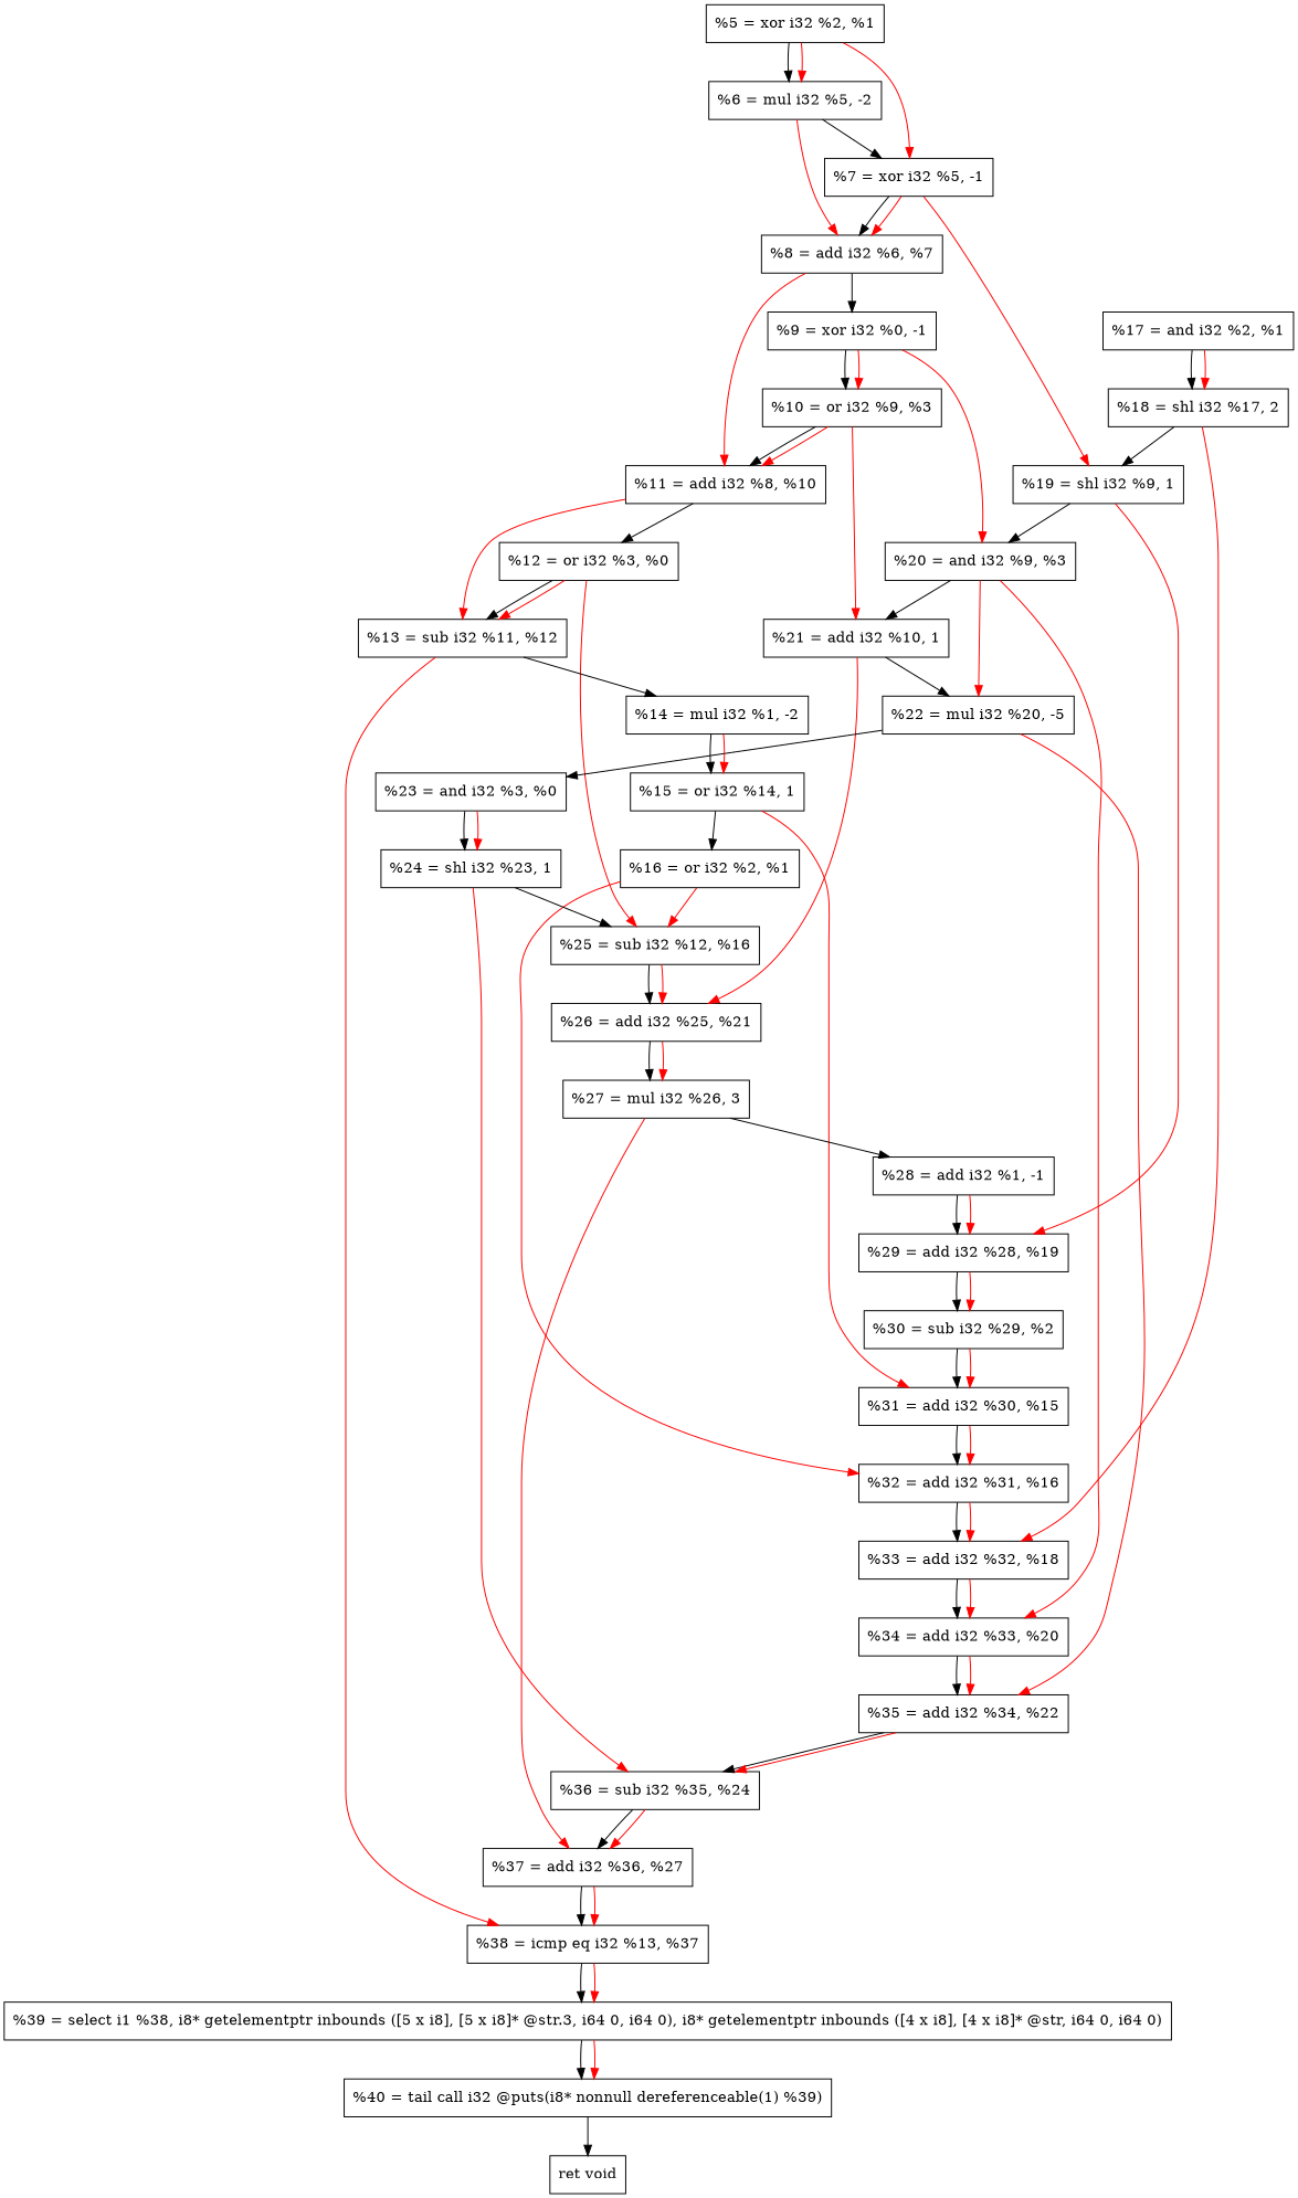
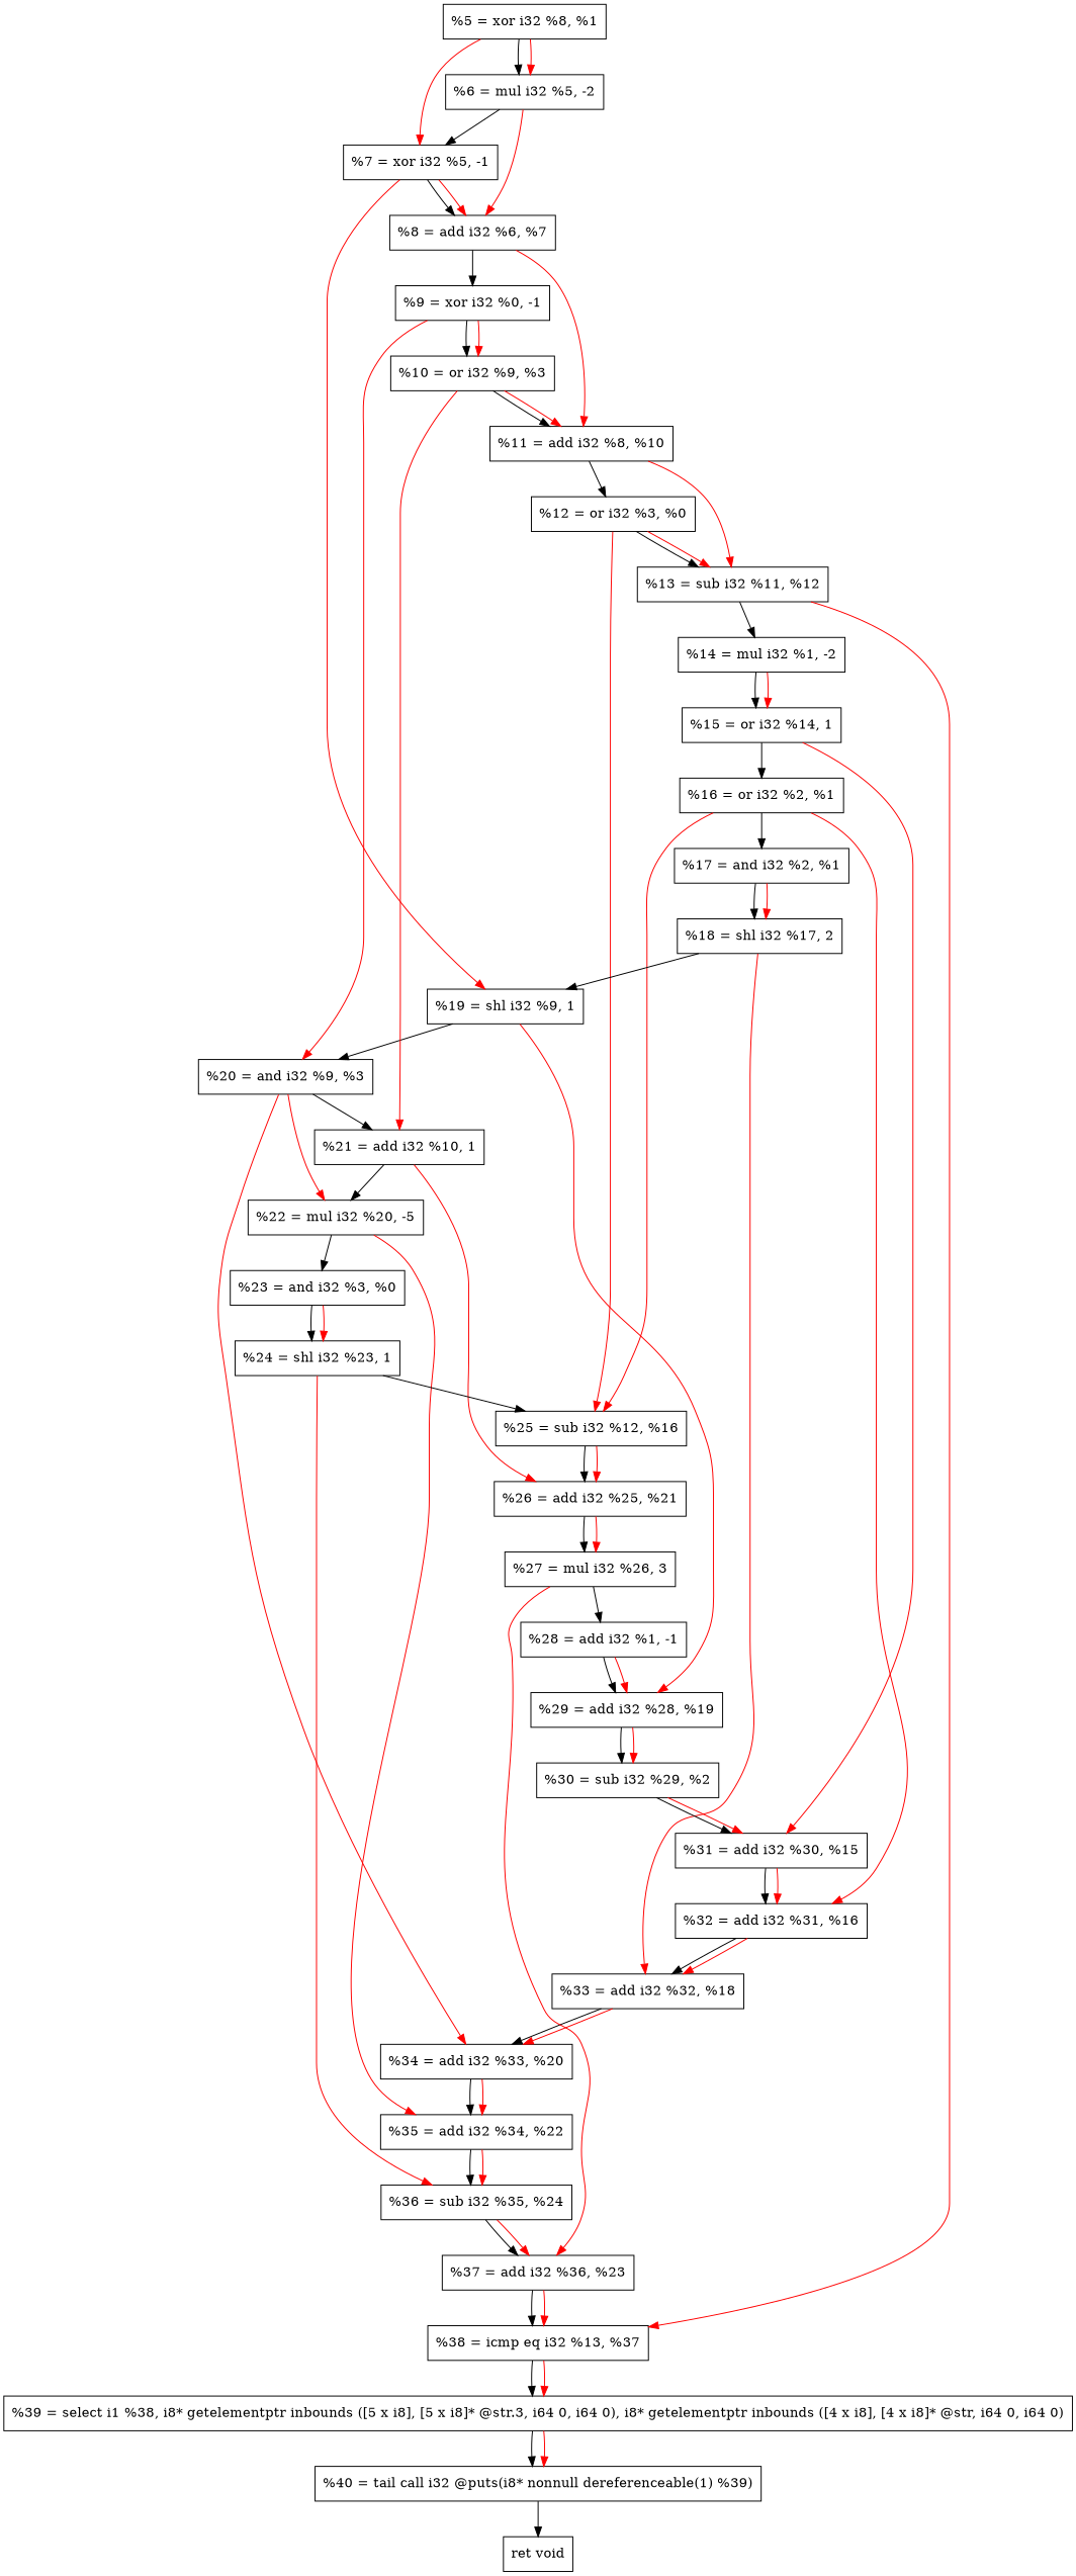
  digraph {
    node [shape=record]
    edge [color=red]
-   n1 [label="  %5 = xor i32 %2, %1"]
+   n1 [label="%5 = xor i32 %8, %1"]
    n2 [label="  %6 = mul i32 %5, -2"]
    n3 [label="  %7 = xor i32 %5, -1"]
    n4 [label="  %8 = add i32 %6, %7"]
    n5 [label="  %19 = shl i32 %9, 1"]
    n6 [label="  %9 = xor i32 %0, -1"]
    n7 [label="  %11 = add i32 %8, %10"]
    n8 [label="  %10 = or i32 %9, %3"]
    n9 [label="  %20 = and i32 %9, %3"]
    n10 [label="  %12 = or i32 %3, %0"]
    n11 [label="  %13 = sub i32 %11, %12"]
    n12 [label="  %21 = add i32 %10, 1"]
    n13 [label="  %29 = add i32 %28, %19"]
    n14 [label="  %22 = mul i32 %20, -5"]
    n15 [label="  %34 = add i32 %33, %20"]
    n16 [label="  %26 = add i32 %25, %21"]
    n17 [label="  %25 = sub i32 %12, %16"]
    n18 [label="  %14 = mul i32 %1, -2"]
    n19 [label="  %38 = icmp eq i32 %13, %37"]
    n20 [label="  %15 = or i32 %14, 1"]
    n21 [label="  %39 = select i1 %38, i8* getelementptr inbounds ([5 x i8], [5 x i8]* @str.3, i64 0, i64 0), i8* getelementptr inbounds ([4 x i8], [4 x i8]* @str, i64 0, i64 0)"]
    n22 [label="  %16 = or i32 %2, %1"]
    n23 [label="  %31 = add i32 %30, %15"]
    n24 [label="  %17 = and i32 %2, %1"]
    n25 [label="  %32 = add i32 %31, %16"]
    n26 [label="  %18 = shl i32 %17, 2"]
    n27 [label="  %33 = add i32 %32, %18"]
    n28 [label="  %30 = sub i32 %29, %2"]
    n29 [label="  %23 = and i32 %3, %0"]
    n30 [label="  %35 = add i32 %34, %22"]
    n31 [label="  %27 = mul i32 %26, 3"]
    n32 [label="  %24 = shl i32 %23, 1"]
    n33 [label="  %36 = sub i32 %35, %24"]
-   n34 [label="  %37 = add i32 %36, %27"]
+   n34 [label="%37 = add i32 %36, %23"]
    n35 [label="  %28 = add i32 %1, -1"]
    n36 [label="  %40 = tail call i32 @puts(i8* nonnull dereferenceable(1) %39)"]
    n37 [label="  ret void"]
    n1 -> n2 [color=""]
    n1 -> n2
    n1 -> n3
    n2 -> n3 [color=""]
    n2 -> n4
    n3 -> n4 [color=""]
    n3 -> n4
    n3 -> n5
    n4 -> n6 [color=""]
    n4 -> n7
    n5 -> n9 [color=""]
    n5 -> n13
    n6 -> n8 [color=""]
    n6 -> n8
    n6 -> n9
    n7 -> n10 [color=""]
    n7 -> n11
    n8 -> n7 [color=""]
    n8 -> n7
    n8 -> n12
    n9 -> n12 [color=""]
    n9 -> n14
    n9 -> n15
    n10 -> n11 [color=""]
    n10 -> n11
    n10 -> n17
    n11 -> n18 [color=""]
    n11 -> n19
    n12 -> n14 [color=""]
    n12 -> n16
    n13 -> n28 [color=""]
    n13 -> n28
    n14 -> n29 [color=""]
    n14 -> n30
    n15 -> n30 [color=""]
    n15 -> n30
    n16 -> n31 [color=""]
    n16 -> n31
    n17 -> n16 [color=""]
    n17 -> n16
    n18 -> n20 [color=""]
    n18 -> n20
    n19 -> n21 [color=""]
    n19 -> n21
    n20 -> n22 [color=""]
    n20 -> n23
    n21 -> n36 [color=""]
    n21 -> n36
    n22 -> n17
+   n22 -> n24 [color=""]
    n22 -> n25
    n23 -> n25 [color=""]
    n23 -> n25
    n24 -> n26 [color=""]
    n24 -> n26
    n25 -> n27 [color=""]
    n25 -> n27
    n26 -> n5 [color=""]
    n26 -> n27
    n27 -> n15 [color=""]
    n27 -> n15
    n28 -> n23 [color=""]
    n28 -> n23
    n29 -> n32 [color=""]
    n29 -> n32
    n30 -> n33 [color=""]
    n30 -> n33
    n31 -> n34
    n31 -> n35 [color=""]
    n32 -> n17 [color=""]
    n32 -> n33
    n33 -> n34 [color=""]
    n33 -> n34
    n34 -> n19 [color=""]
    n34 -> n19
    n35 -> n13 [color=""]
    n35 -> n13
    n36 -> n37 [color=""]
  }
